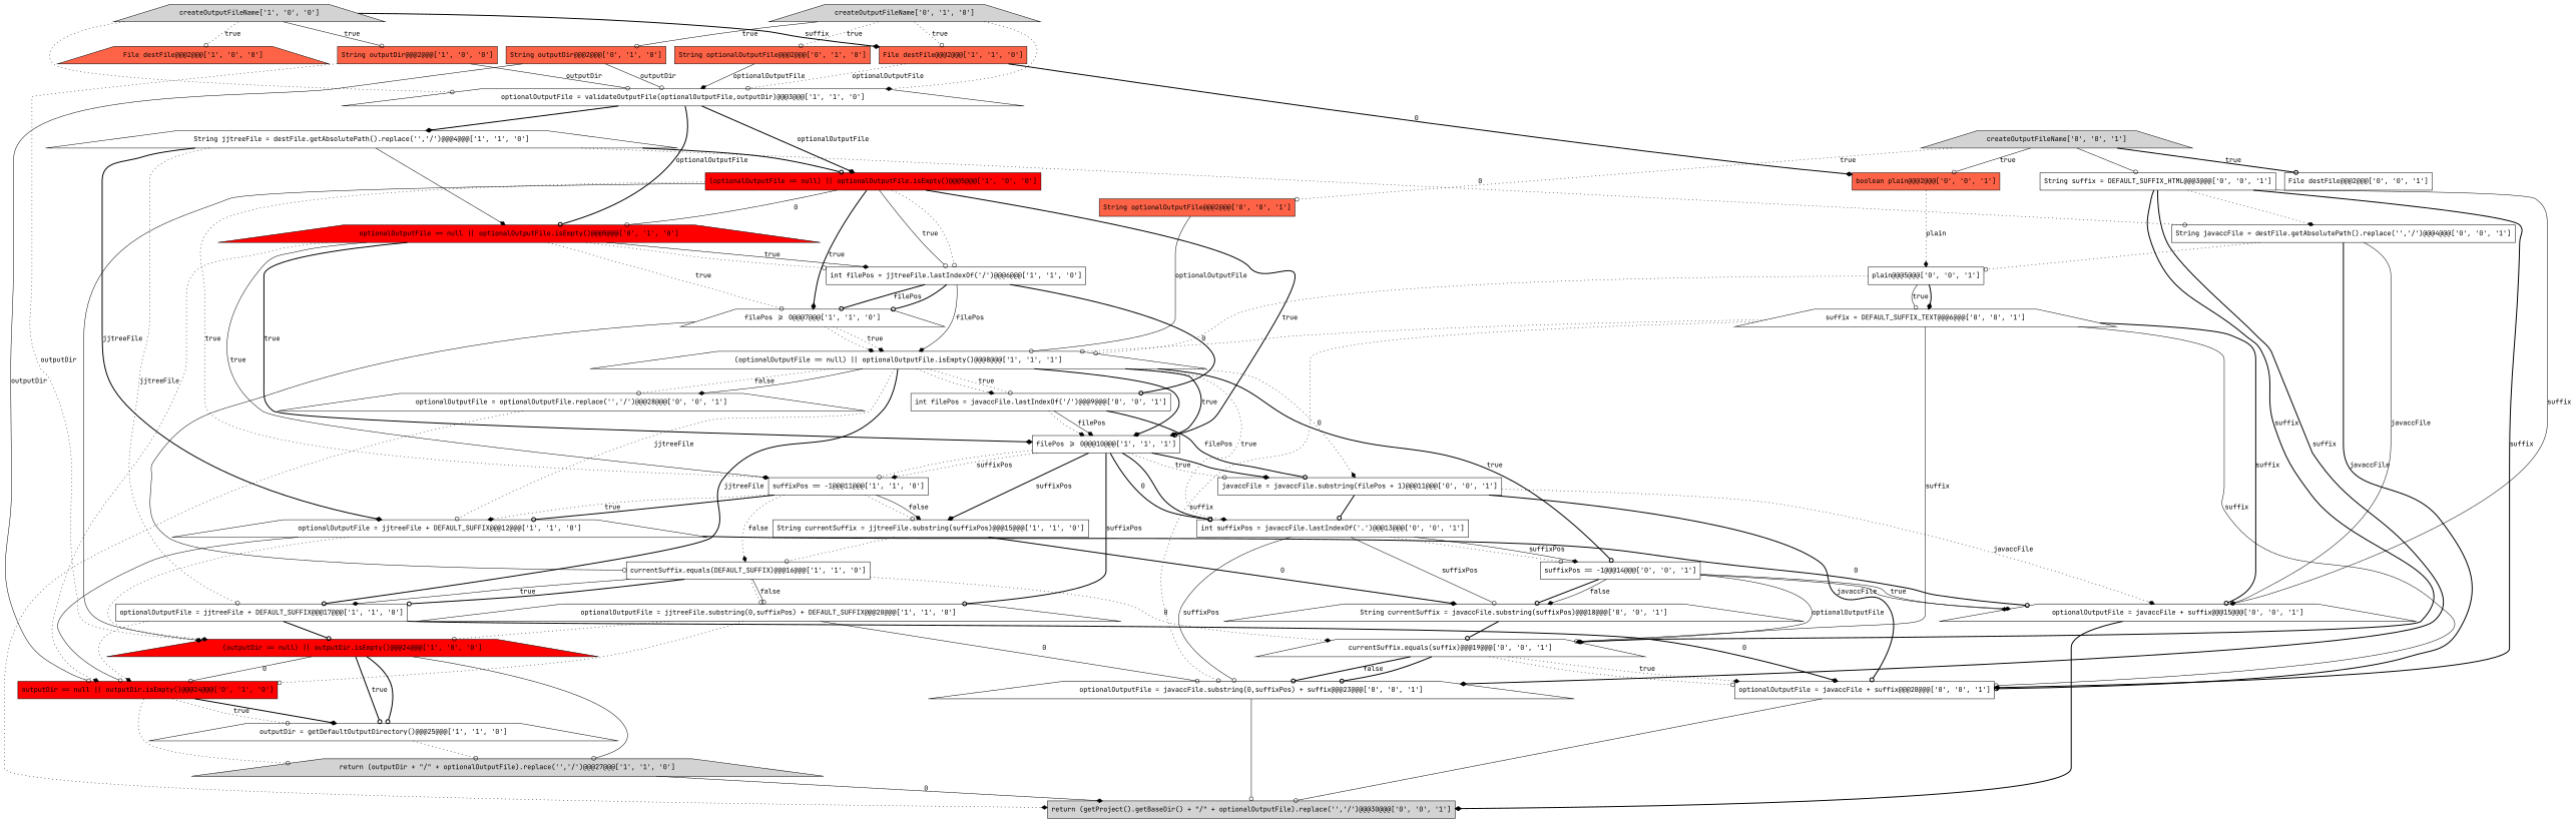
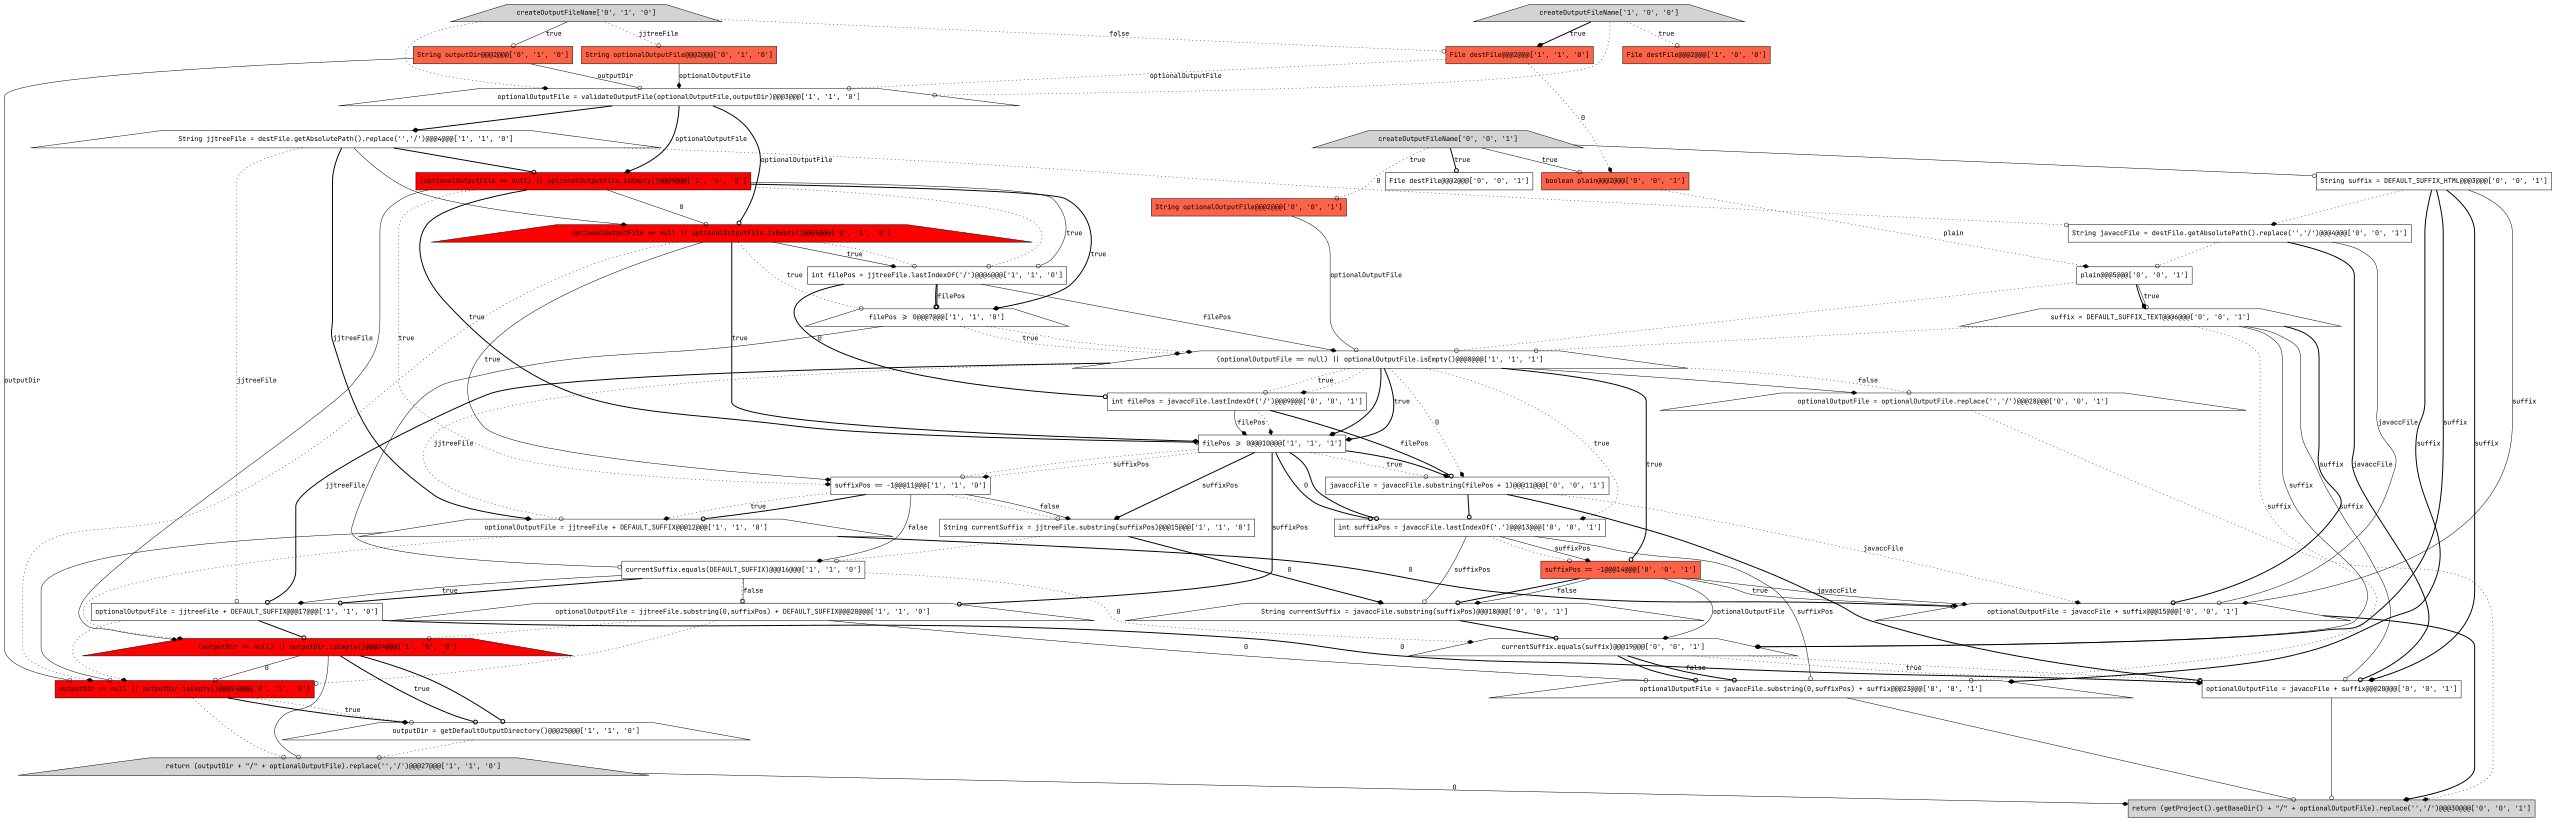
  digraph {
    fontname="JetBrains Mono"
    node [fillcolor=white fontname="JetBrains Mono" shape=box style=filled]
    edge [arrowhead=odot fontname="JetBrains Mono" style=dotted]
    n1 [fillcolor=tomato label="String optionalOutputFile@@@2@@@['0', '1', '0']"]
    n2 [label="optionalOutputFile = validateOutputFile(optionalOutputFile,outputDir)@@@3@@@['1', '1', '0']" shape=trapezium]
    n3 [fillcolor=red label="optionalOutputFile == null || optionalOutputFile.isEmpty()@@@5@@@['0', '1', '0']" shape=trapezium]
    n4 [label="String jjtreeFile = destFile.getAbsolutePath().replace('\','/')@@@4@@@['1', '1', '0']" shape=trapezium]
    n5 [fillcolor=red label="(optionalOutputFile == null) || optionalOutputFile.isEmpty()@@@5@@@['1', '0', '0']"]
    n6 [fillcolor=lightgray label="createOutputFileName['1', '0', '0']" shape=trapezium]
-   n7 [fillcolor=tomato label="String outputDir@@@2@@@['1', '0', '0']"]
    n8 [fillcolor=tomato label="File destFile@@@2@@@['1', '1', '0']"]
-   n9 [fillcolor=tomato label="File destFile@@@2@@@['1', '0', '0']" shape=trapezium]
+   n9 [fillcolor=tomato label="File destFile@@@2@@@['1', '0', '0']"]
    n10 [fillcolor=red label="(outputDir == null) || outputDir.isEmpty()@@@24@@@['1', '0', '0']" shape=trapezium]
    n11 [fillcolor=tomato label="boolean plain@@@2@@@['0', '0', '1']"]
    n12 [label="optionalOutputFile = javaccFile + suffix@@@15@@@['0', '0', '1']" shape=trapezium]
    n13 [fillcolor=lightgray label="return (getProject().getBaseDir() + \"/\" + optionalOutputFile).replace('\','/')@@@30@@@['0', '0', '1']"]
    n14 [fillcolor=red label="outputDir == null || outputDir.isEmpty()@@@24@@@['0', '1', '0']"]
    n15 [fillcolor=lightgray label="return (outputDir + \"/\" + optionalOutputFile).replace('\','/')@@@27@@@['1', '1', '0']" shape=trapezium]
    n16 [label="outputDir = getDefaultOutputDirectory()@@@25@@@['1', '1', '0']" shape=trapezium]
    n17 [label="optionalOutputFile = javaccFile.substring(0,suffixPos) + suffix@@@23@@@['0', '0', '1']" shape=trapezium]
    n18 [label="String suffix = DEFAULT_SUFFIX_HTML@@@3@@@['0', '0', '1']"]
    n19 [label="optionalOutputFile = javaccFile + suffix@@@20@@@['0', '0', '1']"]
    n20 [label="String javaccFile = destFile.getAbsolutePath().replace('\','/')@@@4@@@['0', '0', '1']"]
    n21 [label="currentSuffix.equals(suffix)@@@19@@@['0', '0', '1']" shape=trapezium]
    n22 [label="plain@@@5@@@['0', '0', '1']"]
    n23 [label="int filePos = jjtreeFile.lastIndexOf('/')@@@6@@@['1', '1', '0']"]
    n24 [label="filePos >= 0@@@7@@@['1', '1', '0']" shape=trapezium]
    n25 [label="filePos >= 0@@@10@@@['1', '1', '1']"]
    n26 [label="suffixPos == -1@@@11@@@['1', '1', '0']"]
    n27 [label="optionalOutputFile = jjtreeFile + DEFAULT_SUFFIX@@@12@@@['1', '1', '0']" shape=trapezium]
    n28 [label="optionalOutputFile = jjtreeFile + DEFAULT_SUFFIX@@@17@@@['1', '1', '0']"]
    n29 [label="File destFile@@@2@@@['0', '0', '1']"]
    n30 [fillcolor=lightgray label="createOutputFileName['0', '1', '0']" shape=trapezium]
    n31 [fillcolor=tomato label="String outputDir@@@2@@@['0', '1', '0']"]
    n32 [label="suffix = DEFAULT_SUFFIX_TEXT@@@6@@@['0', '0', '1']" shape=trapezium]
    n33 [label="(optionalOutputFile == null) || optionalOutputFile.isEmpty()@@@8@@@['1', '1', '1']" shape=trapezium]
    n34 [label="int filePos = javaccFile.lastIndexOf('/')@@@9@@@['0', '0', '1']"]
    n35 [label="javaccFile = javaccFile.substring(filePos + 1)@@@11@@@['0', '0', '1']"]
    n36 [label="int suffixPos = javaccFile.lastIndexOf('.')@@@13@@@['0', '0', '1']"]
-   n37 [label="suffixPos == -1@@@14@@@['0', '0', '1']"]
+   n37 [fillcolor=tomato label="suffixPos == -1@@@14@@@['0', '0', '1']"]
    n38 [label="optionalOutputFile = optionalOutputFile.replace('\','/')@@@28@@@['0', '0', '1']" shape=trapezium]
    n39 [label="currentSuffix.equals(DEFAULT_SUFFIX)@@@16@@@['1', '1', '0']"]
    n40 [fillcolor=lightgray label="createOutputFileName['0', '0', '1']" shape=trapezium]
    n41 [fillcolor=tomato label="String optionalOutputFile@@@2@@@['0', '0', '1']"]
    n42 [label="String currentSuffix = javaccFile.substring(suffixPos)@@@18@@@['0', '0', '1']" shape=trapezium]
    n43 [label="optionalOutputFile = jjtreeFile.substring(0,suffixPos) + DEFAULT_SUFFIX@@@20@@@['1', '1', '0']" shape=trapezium]
    n44 [label="String currentSuffix = jjtreeFile.substring(suffixPos)@@@15@@@['1', '1', '0']"]
    n1 -> n2 [arrowhead=diamond label=optionalOutputFile style=solid]
    n2 -> n3 [label=optionalOutputFile style=bold]
    n2 -> n4 [arrowhead=diamond style=bold]
    n2 -> n5 [arrowhead=diamond label=optionalOutputFile style=bold]
    n3 -> n14 [arrowhead=diamond]
    n3 -> n23 [arrowhead=diamond label=true style=solid]
    n3 -> n23
    n3 -> n24 [label=true]
    n3 -> n25 [arrowhead=diamond label=true style=bold]
    n3 -> n26 [arrowhead=diamond label=true style=solid]
    n4 -> n3 [arrowhead=diamond style=solid]
    n4 -> n5 [style=bold]
    n4 -> n20 [label=0]
    n4 -> n27 [arrowhead=diamond label=jjtreeFile style=bold]
    n4 -> n28 [label=jjtreeFile]
    n5 -> n3 [label=0 style=solid]
    n5 -> n10 [arrowhead=diamond style=solid]
    n5 -> n23 [label=true style=solid]
    n5 -> n23
    n5 -> n24 [arrowhead=diamond label=true style=bold]
    n5 -> n25 [label=true style=bold]
    n5 -> n26 [arrowhead=diamond label=true]
    n6 -> n2
-   n6 -> n7 [label=true style=solid]
-   n6 -> n8 [arrowhead=diamond label=suffix style=bold]
+   n6 -> n8 [arrowhead=diamond label=true style=bold]
    n6 -> n9 [label=true]
-   n7 -> n2 [label=outputDir style=solid]
-   n7 -> n10 [arrowhead=diamond label=outputDir]
    n8 -> n2 [label=optionalOutputFile]
-   n8 -> n11 [arrowhead=diamond label=0 style=bold]
+   n8 -> n11 [arrowhead=diamond label=0]
    n10 -> n14 [label=0 style=solid]
    n10 -> n15 [style=solid]
    n10 -> n16 [label=true style=bold]
    n10 -> n16 [style=bold]
    n11 -> n22 [arrowhead=diamond label=plain]
    n12 -> n13 [arrowhead=diamond style=bold]
    n14 -> n15
    n14 -> n16 [arrowhead=diamond style=bold]
    n14 -> n16 [label=true]
    n15 -> n13 [arrowhead=diamond label=0 style=solid]
    n16 -> n15
    n17 -> n13 [style=solid]
    n18 -> n12 [arrowhead=diamond label=suffix style=solid]
    n18 -> n17 [arrowhead=diamond label=suffix style=bold]
    n18 -> n19 [arrowhead=diamond label=suffix style=bold]
    n18 -> n20 [arrowhead=diamond]
    n18 -> n21 [arrowhead=diamond label=suffix style=bold]
    n19 -> n13 [style=solid]
    n20 -> n12 [label=javaccFile style=solid]
    n20 -> n19 [label=javaccFile style=bold]
    n20 -> n22
    n21 -> n17 [label=false style=bold]
    n21 -> n17 [style=bold]
    n21 -> n19
    n21 -> n19 [arrowhead=diamond label=true]
    n22 -> n32 [arrowhead=diamond style=bold]
    n22 -> n32 [label=true style=solid]
    n22 -> n33
    n23 -> n24 [label=filePos style=bold]
    n23 -> n24 [style=bold]
    n23 -> n33 [arrowhead=diamond label=filePos style=solid]
    n23 -> n34 [label=0 style=bold]
    n24 -> n33 [arrowhead=diamond label=true]
    n24 -> n33 [arrowhead=diamond]
    n24 -> n39 [style=solid]
    n25 -> n26
    n25 -> n26 [arrowhead=diamond label=suffixPos]
    n25 -> n35 [label=true]
    n25 -> n35 [arrowhead=diamond style=bold]
    n25 -> n36 [style=bold]
    n25 -> n36 [label=0 style=bold]
    n25 -> n43 [label=suffixPos style=bold]
    n25 -> n44 [arrowhead=diamond label=suffixPos style=bold]
    n26 -> n27 [style=bold]
    n26 -> n27 [arrowhead=diamond label=true]
-   n26 -> n39 [arrowhead=diamond label=false]
+   n26 -> n39 [arrowhead=diamond label=false style=solid]
    n26 -> n44
    n26 -> n44 [arrowhead=diamond label=false style=solid]
    n27 -> n10 [arrowhead=diamond]
    n27 -> n12 [label=0 style=bold]
    n27 -> n14 [style=solid]
    n28 -> n10 [style=bold]
    n28 -> n14 [arrowhead=diamond]
    n28 -> n19 [arrowhead=diamond label=0 style=bold]
-   n30 -> n1 [label=true]
+   n30 -> n1 [label=jjtreeFile]
    n30 -> n2 [arrowhead=diamond]
-   n30 -> n8 [label=true]
+   n30 -> n8 [label=false]
    n30 -> n31 [label=true style=solid]
    n31 -> n2 [label=outputDir style=solid]
    n31 -> n14 [label=outputDir style=solid]
    n32 -> n12 [label=suffix style=bold]
    n32 -> n17 [label=suffix]
    n32 -> n19 [label=suffix style=solid]
    n32 -> n21 [label=suffix style=solid]
    n32 -> n33
    n33 -> n25 [arrowhead=diamond label=true style=bold]
    n33 -> n25 [arrowhead=diamond style=bold]
    n33 -> n27 [label=jjtreeFile]
    n33 -> n28 [label=jjtreeFile style=bold]
    n33 -> n34 [label=true]
    n33 -> n34 [arrowhead=diamond]
    n33 -> n35 [arrowhead=diamond label=0]
    n33 -> n36 [arrowhead=diamond label=true]
    n33 -> n37 [label=true style=bold]
    n33 -> n38 [label=false]
    n33 -> n38 [arrowhead=diamond style=solid]
    n34 -> n25 [arrowhead=diamond label=filePos style=solid]
    n34 -> n25 [arrowhead=diamond]
    n34 -> n35 [label=filePos style=bold]
    n35 -> n12 [arrowhead=diamond label=javaccFile]
    n35 -> n19 [label=javaccFile style=bold]
    n35 -> n36 [style=bold]
    n36 -> n17 [label=suffixPos style=solid]
    n36 -> n37
    n36 -> n37 [arrowhead=diamond label=suffixPos style=solid]
    n36 -> n42 [label=suffixPos style=solid]
    n37 -> n12 [arrowhead=diamond style=solid]
    n37 -> n12 [arrowhead=diamond label=true style=solid]
    n37 -> n21 [arrowhead=diamond label=optionalOutputFile style=solid]
    n37 -> n42 [style=bold]
    n37 -> n42 [arrowhead=diamond label=false style=solid]
    n38 -> n13 [arrowhead=diamond]
    n39 -> n21 [arrowhead=diamond label=0]
    n39 -> n28 [style=bold]
    n39 -> n28 [arrowhead=diamond label=true style=solid]
    n39 -> n43 [label=false style=solid]
    n39 -> n43
    n40 -> n11 [label=true style=solid]
    n40 -> n18 [style=solid]
    n40 -> n29 [label=true style=bold]
    n40 -> n41 [label=true]
    n41 -> n33 [label=optionalOutputFile style=solid]
    n42 -> n21 [style=bold]
    n43 -> n10
    n43 -> n14
    n43 -> n17 [label=0 style=solid]
    n44 -> n39
    n44 -> n42 [arrowhead=diamond label=0 style=bold]
  }
